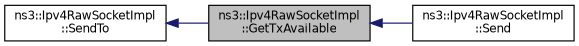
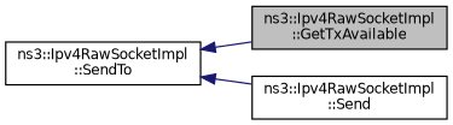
  digraph {
    rankdir=LR
    node [color=black fillcolor=white fontname=Helvetica fontsize=10 shape=record style=filled]
    edge [color=midnightblue dir=back fontname=Helvetica fontsize=10 labelfontname=Helvetica labelfontsize=10 style=solid]
    n1 [fillcolor=grey75 fontcolor=black height=0.2 label="ns3::Ipv4RawSocketImpl\l::GetTxAvailable" width=0.4]
    n2 [height=0.2 label="ns3::Ipv4RawSocketImpl\l::SendTo" width=0.4]
    n3 [height=0.2 label="ns3::Ipv4RawSocketImpl\l::Send" width=0.4]
    n2 -> n1
-   n1 -> n3
+   n2 -> n3
  }
